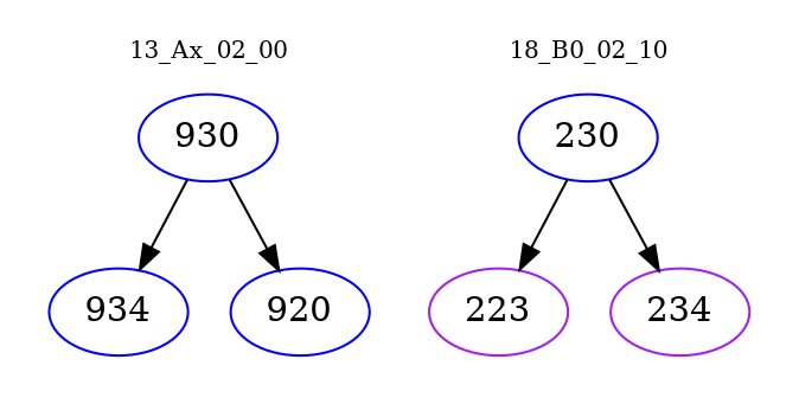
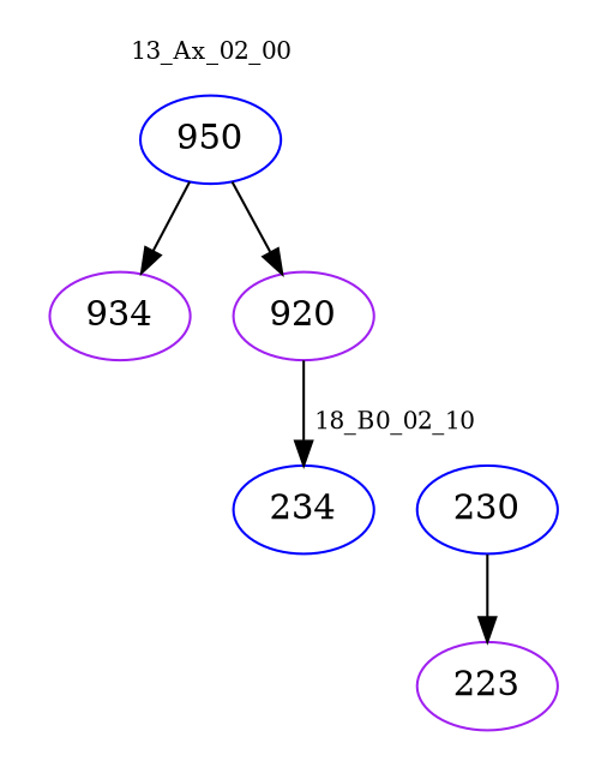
  digraph {
    node [color=purple]
    edge [color=black]
-   n1 [color=blue label=930]
-   n2 [color=blue label=934]
-   n3 [color=blue label=920]
+   n1 [color=blue label=950]
+   n2 [label=934]
+   n3 [label=920]
    n4 [color=blue label=230]
    n5 [label=223]
-   n6 [label=234]
+   n6 [color=blue label=234]
    subgraph cluster_1 {
      color=white
      fontsize=10
      label="13_Ax_02_00"
      n1
      n2
      n3
    }
    subgraph cluster_2 {
      color=white
      fontsize=10
      label="18_B0_02_10"
      n4
      n5
      n6
    }
    n1 -> n2
    n1 -> n3
    n4 -> n5
-   n4 -> n6
+   n3 -> n6
  }
